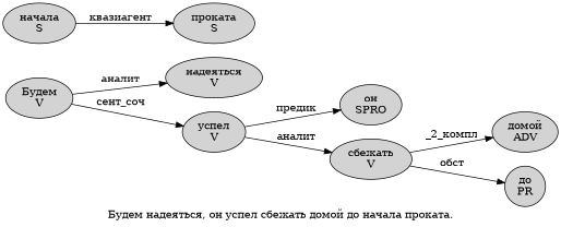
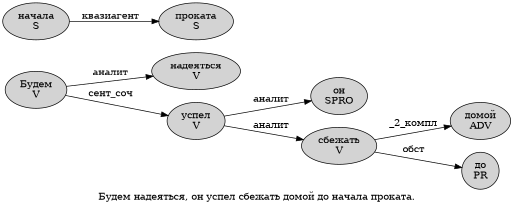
  digraph {
    label="Будем надеяться, он успел сбежать домой до начала проката."
    rankdir=LR
    node [fillcolor=lightgray penwidth=1 shape=ellipse style=filled]
    n1 [label="Будем\nV"]
    n2 [label="надеяться\nV"]
    n3 [label="успел\nV"]
    n4 [label="он\nSPRO"]
    n5 [label="сбежать\nV"]
    n6 [label="домой\nADV"]
    n7 [label="до\nPR"]
    n8 [label="начала\nS"]
    n9 [label="проката\nS"]
    n1 -> n2 [label="аналит"]
    n1 -> n3 [label="сент_соч"]
-   n3 -> n4 [label="предик"]
+   n3 -> n4 [label="аналит"]
    n3 -> n5 [label="аналит"]
    n5 -> n6 [label="_2_компл"]
    n5 -> n7 [label="обст"]
    n8 -> n9 [label="квазиагент"]
  }
